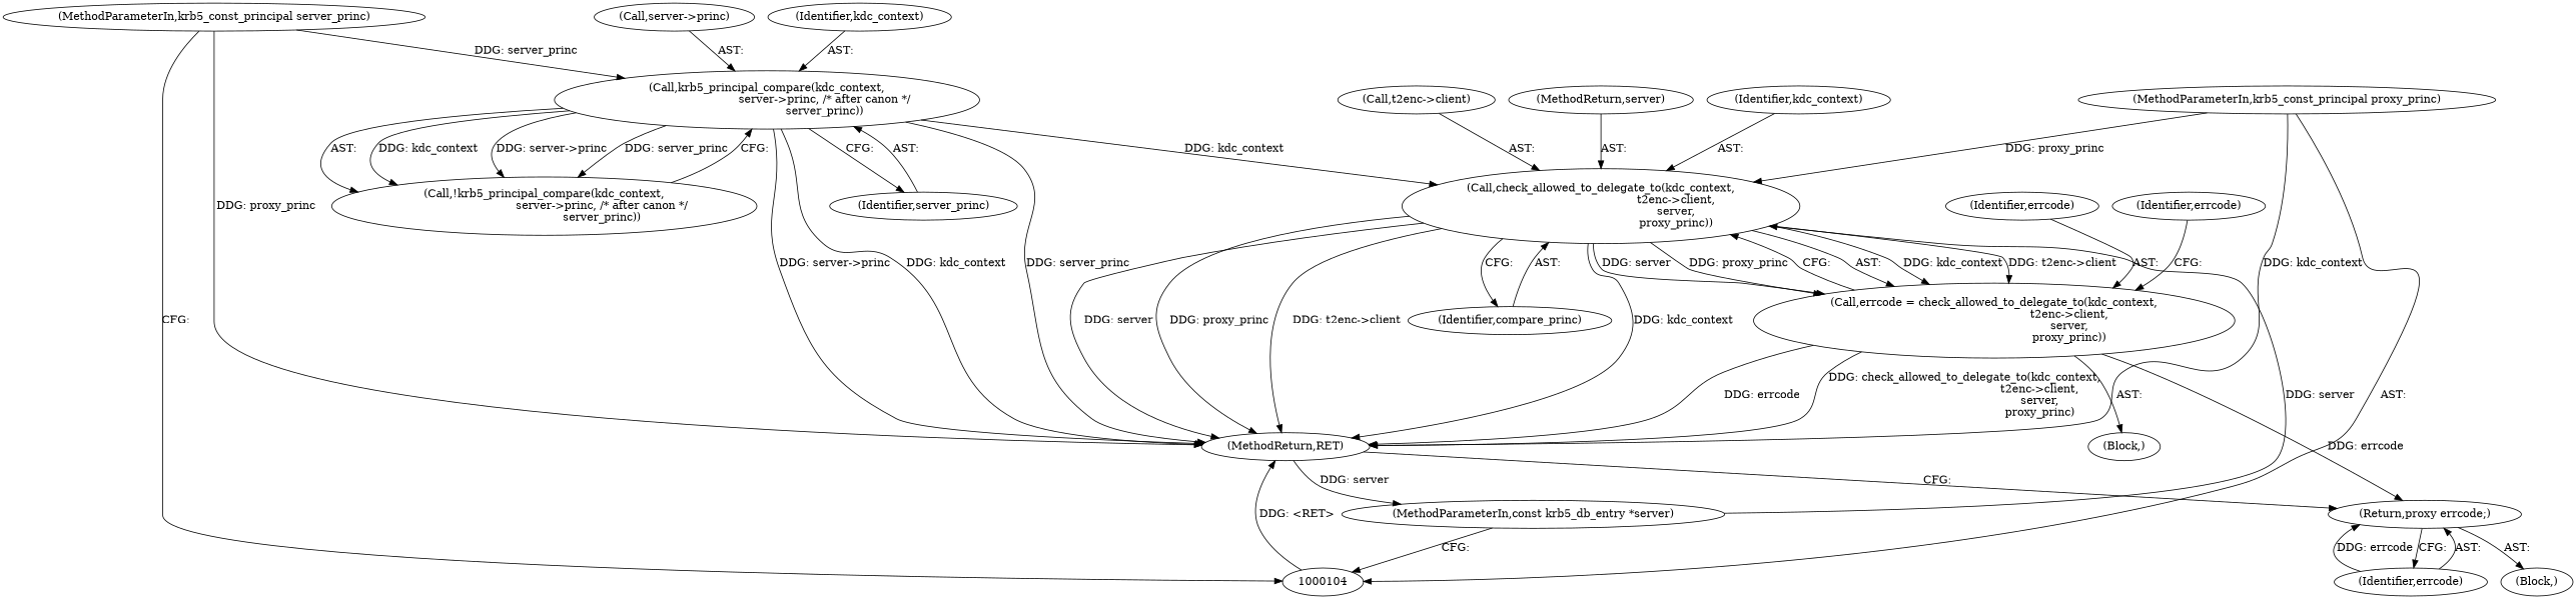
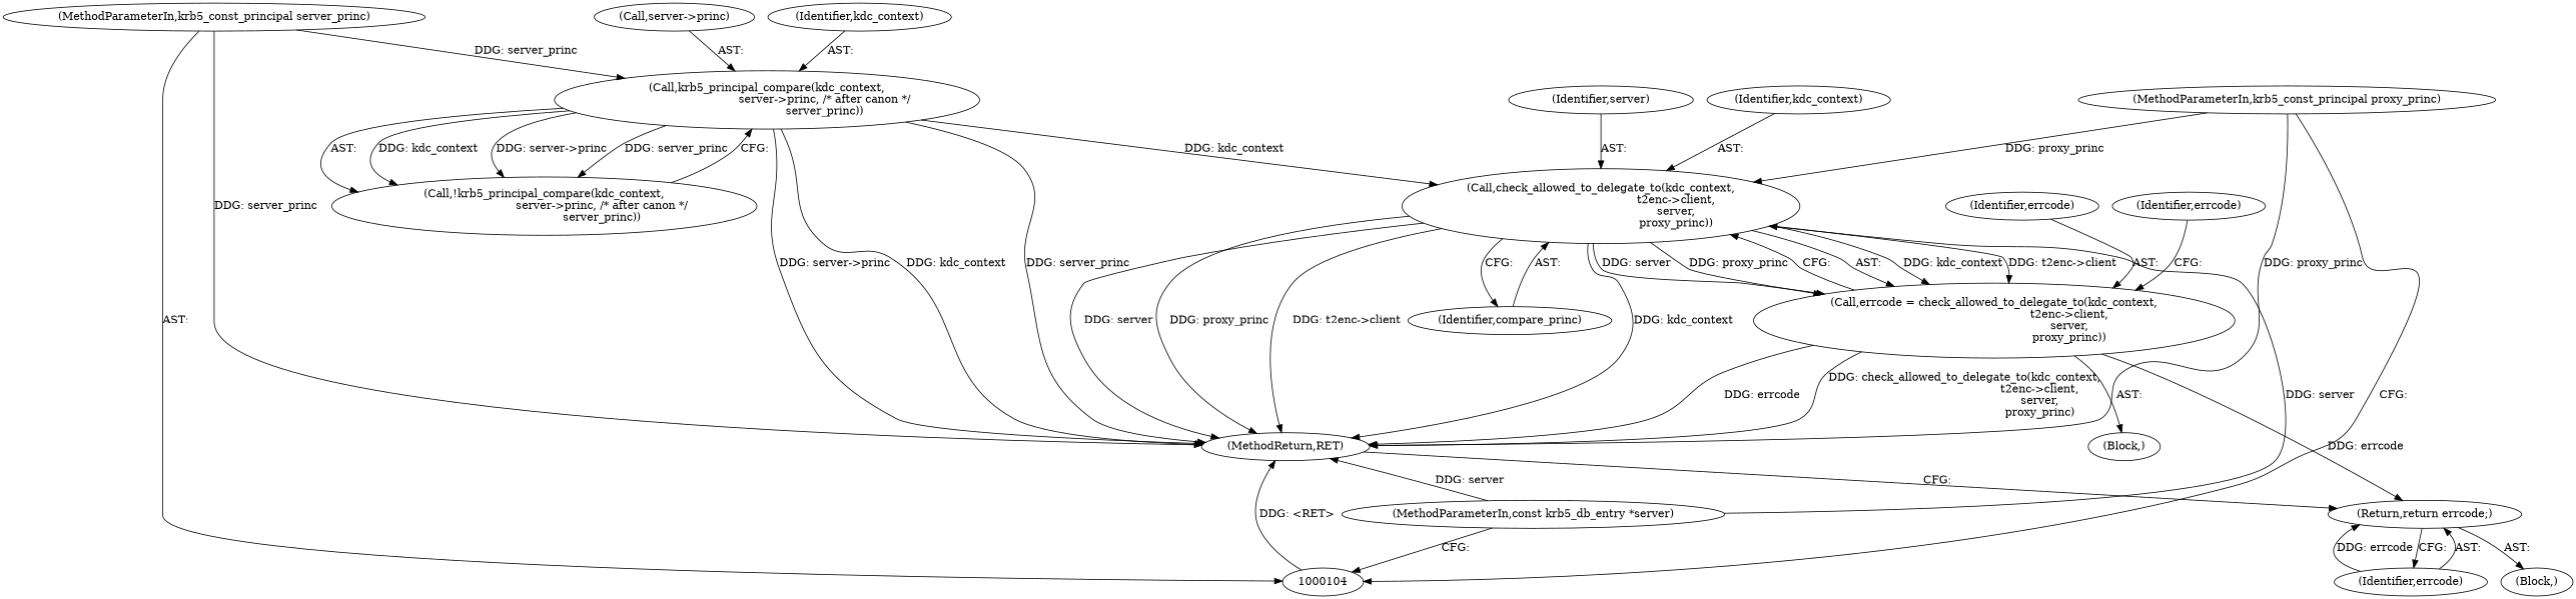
  digraph {
    n1 [label="(Call,check_allowed_to_delegate_to(kdc_context,\n                                           t2enc->client,\n                                           server,\n                                           proxy_princ))"]
    n2 [label="(Call,errcode = check_allowed_to_delegate_to(kdc_context,\n                                           t2enc->client,\n                                           server,\n                                           proxy_princ))"]
    n3 [label="(MethodReturn,RET)"]
    n4 [label="(Identifier,compare_princ)"]
-   n5 [label="(Return,proxy errcode;)"]
+   n5 [label="(Return,return errcode;)"]
    n6 [label="(Block,)"]
    n7 [label="(Call,krb5_principal_compare(kdc_context,\n                                 server->princ, /* after canon */\n                                 server_princ))"]
-   n8 [label="(Identifier,server_princ)"]
    n9 [label="(Call,!krb5_principal_compare(kdc_context,\n                                 server->princ, /* after canon */\n                                 server_princ))"]
    n10 [label="(MethodParameterIn,krb5_const_principal server_princ)"]
    1000104
    n12 [label="(MethodParameterIn,const krb5_db_entry *server)"]
    n13 [label="(MethodParameterIn,krb5_const_principal proxy_princ)"]
    n14 [label="(Identifier,errcode)"]
    n15 [label="(Block,)"]
-   n16 [label="(Call,t2enc->client)"]
-   n17 [label="(MethodReturn,server)"]
+   n17 [label="(Identifier,server)"]
    n18 [label="(Identifier,errcode)"]
    n19 [label="(Identifier,kdc_context)"]
    n20 [label="(Identifier,kdc_context)"]
    n21 [label="(Call,server->princ)"]
    n22 [label="(Identifier,errcode)"]
    n1 -> n2 [label="AST: "]
    n1 -> n2 [label="DDG: kdc_context"]
    n1 -> n2 [label="DDG: t2enc->client"]
    n1 -> n2 [label="DDG: server"]
    n1 -> n2 [label="DDG: proxy_princ"]
    n1 -> n3 [label="DDG: proxy_princ"]
    n1 -> n3 [label="DDG: t2enc->client"]
    n1 -> n3 [label="DDG: kdc_context"]
    n1 -> n3 [label="DDG: server"]
    n1 -> n4 [label="CFG: "]
    n2 -> n1 [label="CFG: "]
    n2 -> n3 [label="DDG: errcode"]
    n2 -> n3 [label="DDG: check_allowed_to_delegate_to(kdc_context,\n                                           t2enc->client,\n                                           server,\n                                           proxy_princ)"]
    n2 -> n5 [label="DDG: errcode"]
    n2 -> n6 [label="AST: "]
    n3 -> n5 [label="CFG: "]
    n4 -> n1 [label="AST: "]
    n5 -> n14 [label="CFG: "]
    n5 -> n15 [label="AST: "]
    n7 -> n1 [label="DDG: kdc_context"]
    n7 -> n3 [label="DDG: server->princ"]
    n7 -> n3 [label="DDG: kdc_context"]
    n7 -> n3 [label="DDG: server_princ"]
-   n7 -> n8 [label="CFG: "]
    n7 -> n9 [label="AST: "]
    n7 -> n9 [label="DDG: kdc_context"]
    n7 -> n9 [label="DDG: server->princ"]
    n7 -> n9 [label="DDG: server_princ"]
-   n8 -> n7 [label="AST: "]
    n9 -> n7 [label="CFG: "]
-   n10 -> n3 [label="DDG: proxy_princ"]
+   n10 -> n3 [label="DDG: server_princ"]
    n10 -> n7 [label="DDG: server_princ"]
-   n10 -> 1000104 [label="CFG: "]
+   n10 -> 1000104 [label="AST: "]
    1000104 -> n3 [label="DDG: <RET>"]
    n12 -> n1 [label="DDG: server"]
-   n3 -> n12 [label="DDG: server"]
+   n12 -> n3 [label="DDG: server"]
    n12 -> 1000104 [label="CFG: "]
    n13 -> n1 [label="DDG: proxy_princ"]
-   n13 -> n3 [label="DDG: kdc_context"]
-   n13 -> 1000104 [label="AST: "]
+   n13 -> n3 [label="DDG: proxy_princ"]
+   n13 -> 1000104 [label="CFG: "]
    n14 -> n5 [label="AST: "]
    n14 -> n5 [label="DDG: errcode"]
-   n16 -> n1 [label="AST: "]
    n17 -> n1 [label="AST: "]
    n18 -> n2 [label="AST: "]
    n19 -> n1 [label="AST: "]
    n20 -> n7 [label="AST: "]
    n21 -> n7 [label="AST: "]
    n22 -> n2 [label="CFG: "]
  }
